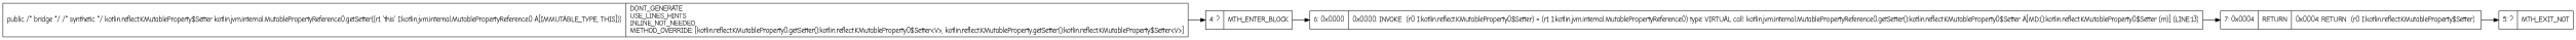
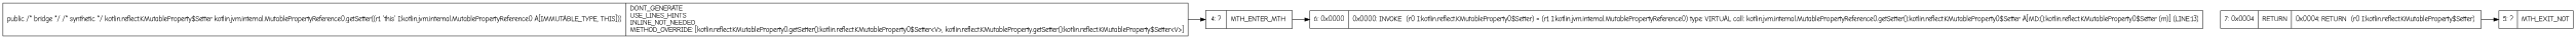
  digraph {
    fontname="Comic Neue"
    rankdir=LR
    node [fontname="Comic Neue" shape=record]
    edge [fontname="Comic Neue"]
-   n1 [label="{4\:\ ?|MTH_ENTER_BLOCK\l}"]
+   n1 [label="{4\:\ ?|MTH_ENTER_MTH\l}"]
    n2 [label="{6\:\ 0x0000|0x0000: INVOKE  (r0 I:kotlin.reflect.KMutableProperty0$Setter) = (r1 I:kotlin.jvm.internal.MutablePropertyReference0) type: VIRTUAL call: kotlin.jvm.internal.MutablePropertyReference0.getSetter():kotlin.reflect.KMutableProperty0$Setter A[MD:():kotlin.reflect.KMutableProperty0$Setter (m)] (LINE:13)\l}"]
    n3 [label="{7\:\ 0x0004|RETURN\l|0x0004: RETURN  (r0 I:kotlin.reflect.KMutableProperty$Setter) \l}"]
    n4 [label="{5\:\ ?|MTH_EXIT_NOT\l}"]
    n5 [label="{public \/* bridge *\/ \/* synthetic *\/ kotlin.reflect.KMutableProperty$Setter kotlin.jvm.internal.MutablePropertyReference0.getSetter((r1 'this' I:kotlin.jvm.internal.MutablePropertyReference0 A[IMMUTABLE_TYPE, THIS]))  | DONT_GENERATE\lUSE_LINES_HINTS\lINLINE_NOT_NEEDED\lMETHOD_OVERRIDE: [kotlin.reflect.KMutableProperty0.getSetter():kotlin.reflect.KMutableProperty0$Setter\<V\>, kotlin.reflect.KMutableProperty.getSetter():kotlin.reflect.KMutableProperty$Setter\<V\>]\l}"]
    n1 -> n2
-   n2 -> n3
    n3 -> n4
    n5 -> n1
  }
